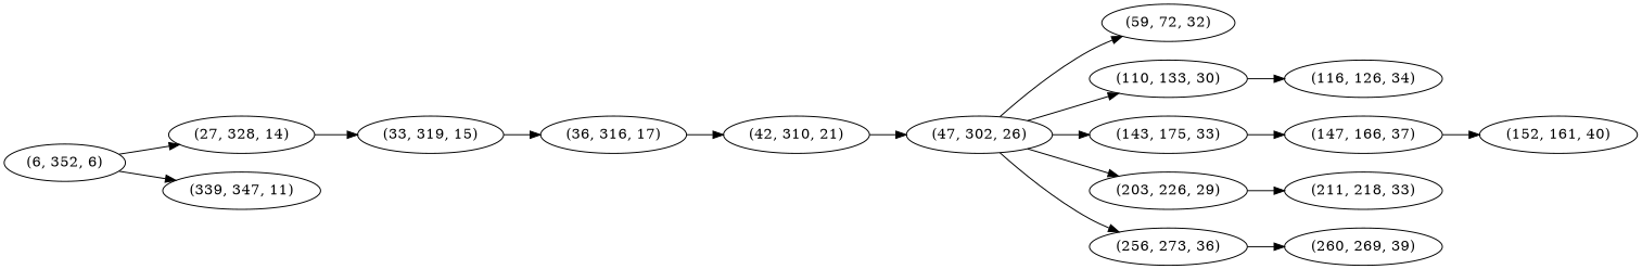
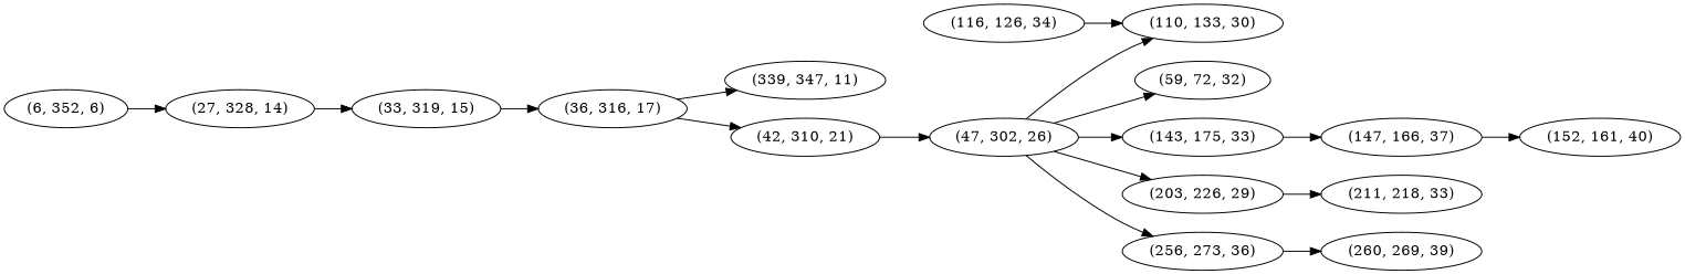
  digraph {
    rankdir=LR
    n1 [label="(27, 328, 14)"]
    "(6, 352, 6)"
    "(339, 347, 11)"
    "(33, 319, 15)"
    "(36, 316, 17)"
    "(42, 310, 21)"
    "(47, 302, 26)"
    "(59, 72, 32)"
    "(110, 133, 30)"
    "(143, 175, 33)"
    "(203, 226, 29)"
    "(256, 273, 36)"
    "(116, 126, 34)"
    "(147, 166, 37)"
    "(211, 218, 33)"
    "(260, 269, 39)"
    "(152, 161, 40)"
    n1 -> "(33, 319, 15)"
    "(6, 352, 6)" -> n1
-   "(6, 352, 6)" -> "(339, 347, 11)"
+   "(36, 316, 17)" -> "(339, 347, 11)"
    "(33, 319, 15)" -> "(36, 316, 17)"
    "(36, 316, 17)" -> "(42, 310, 21)"
    "(42, 310, 21)" -> "(47, 302, 26)"
    "(47, 302, 26)" -> "(59, 72, 32)"
    "(47, 302, 26)" -> "(110, 133, 30)"
    "(47, 302, 26)" -> "(143, 175, 33)"
    "(47, 302, 26)" -> "(203, 226, 29)"
    "(47, 302, 26)" -> "(256, 273, 36)"
-   "(110, 133, 30)" -> "(116, 126, 34)"
+   "(116, 126, 34)" -> "(110, 133, 30)"
    "(143, 175, 33)" -> "(147, 166, 37)"
    "(203, 226, 29)" -> "(211, 218, 33)"
    "(256, 273, 36)" -> "(260, 269, 39)"
    "(147, 166, 37)" -> "(152, 161, 40)"
  }
